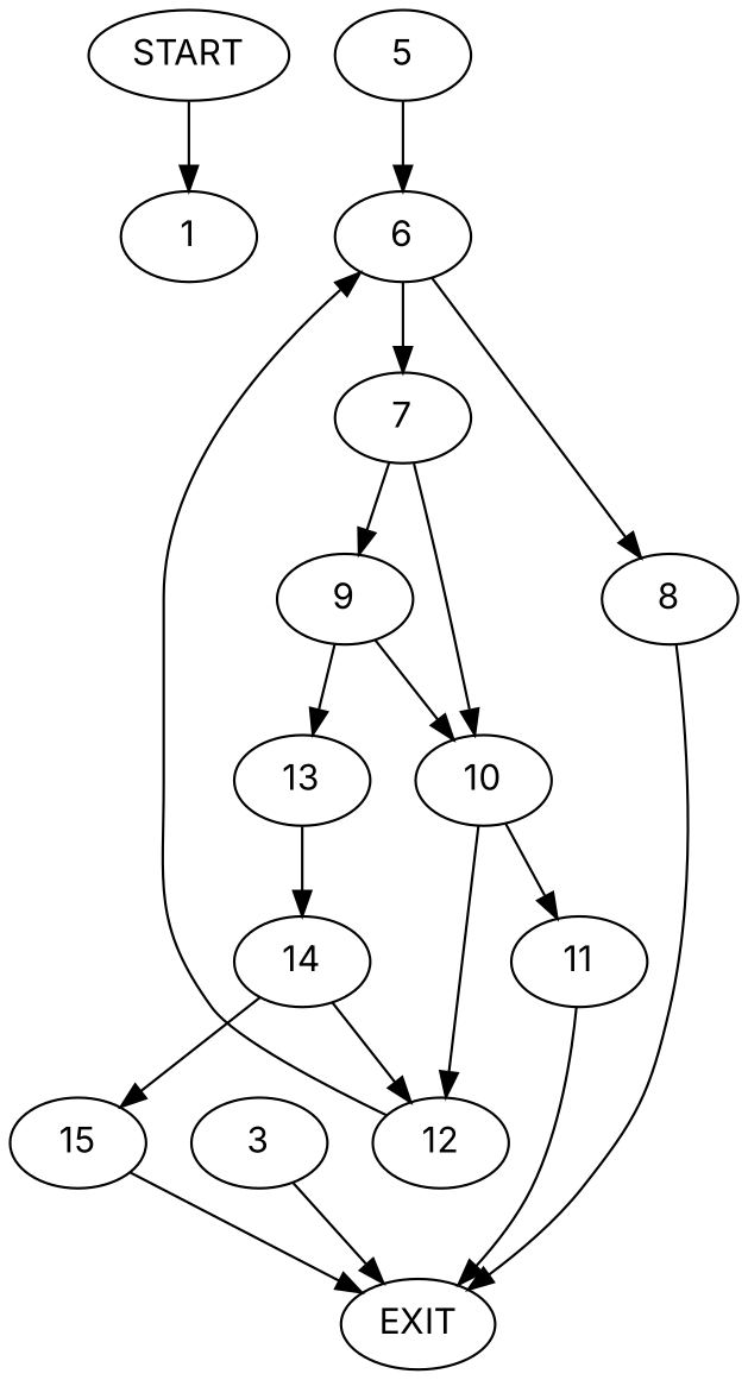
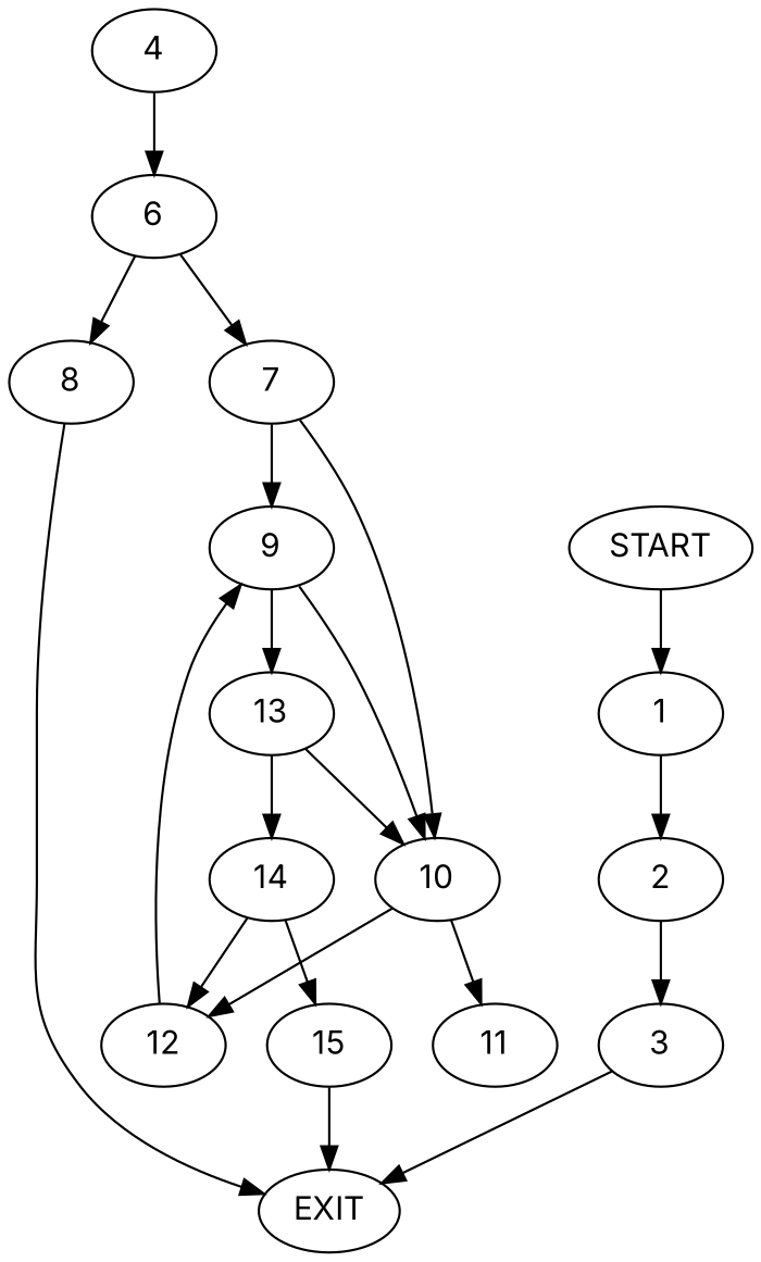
  digraph {
    fontname=Inter
    node [fontname=Inter]
    edge [fontname=Inter]
    n1 [label=START]
    1
+   2
    n4 [label=EXIT]
    3
-   5
+   5 [label=4]
    6
    7
    8
    9
    10
    13
    11
    12
    14
    15
    n1 -> 1
+   1 -> 2
+   2 -> 3
    3 -> n4
    5 -> 6
    6 -> 7
    6 -> 8
    7 -> 9
    7 -> 10
    8 -> n4
    9 -> 10
    9 -> 13
    10 -> 11
    10 -> 12
+   13 -> 10
    13 -> 14
-   11 -> n4
-   12 -> 6
+   12 -> 9
    14 -> 12
    14 -> 15
    15 -> n4
  }
